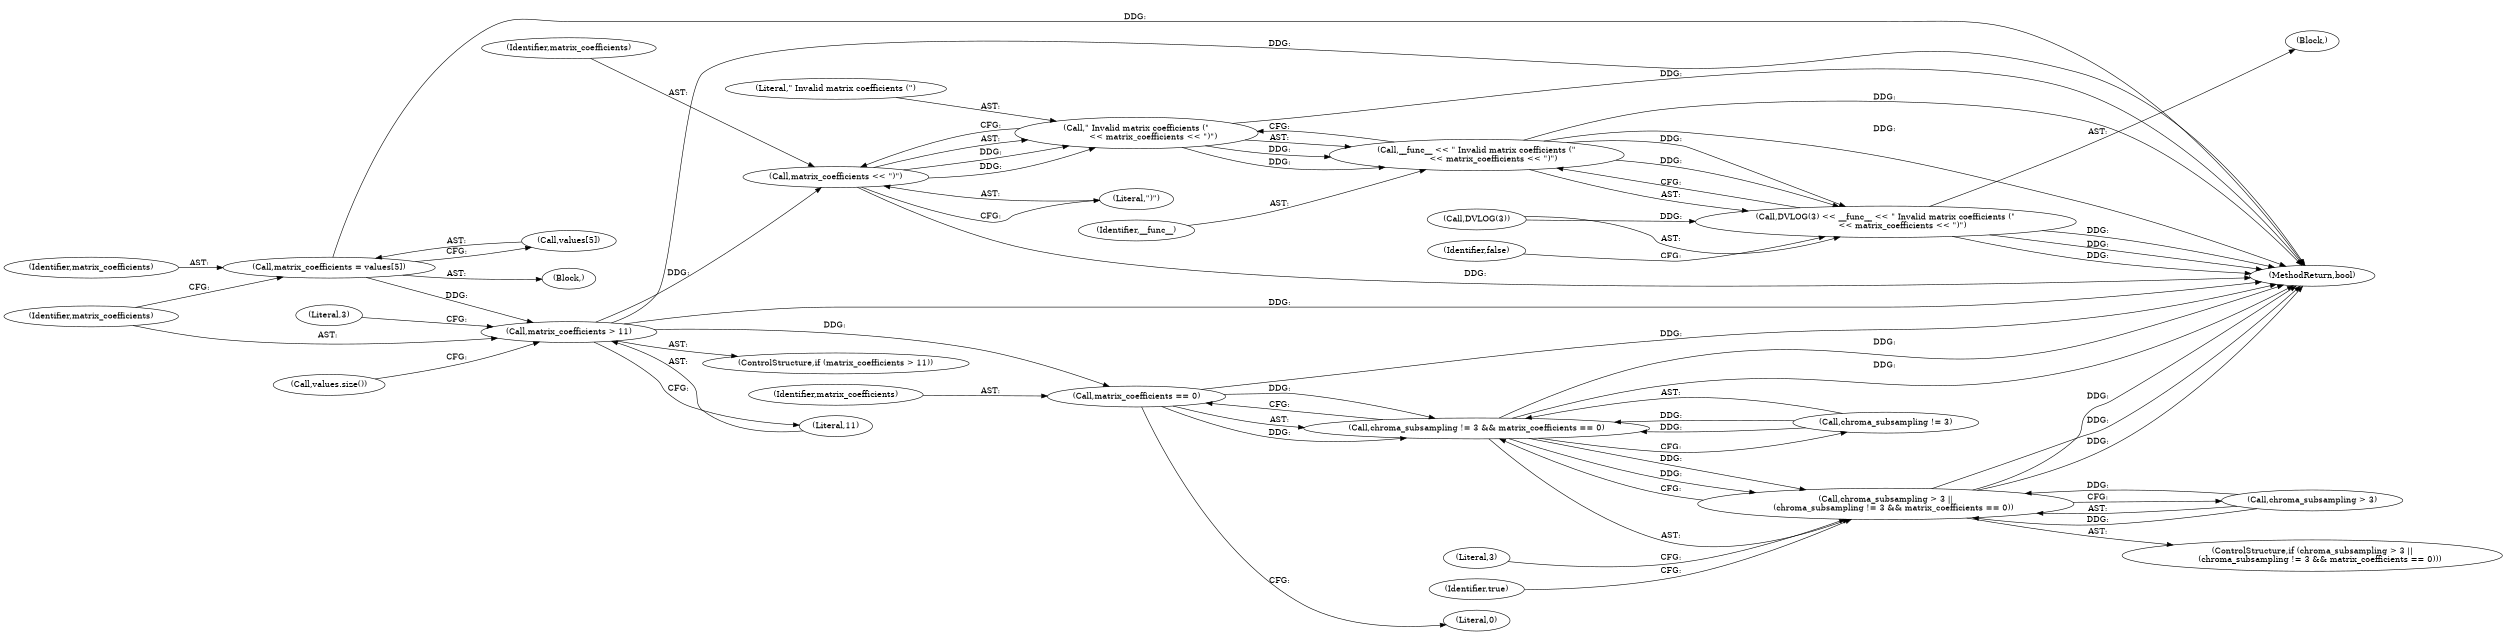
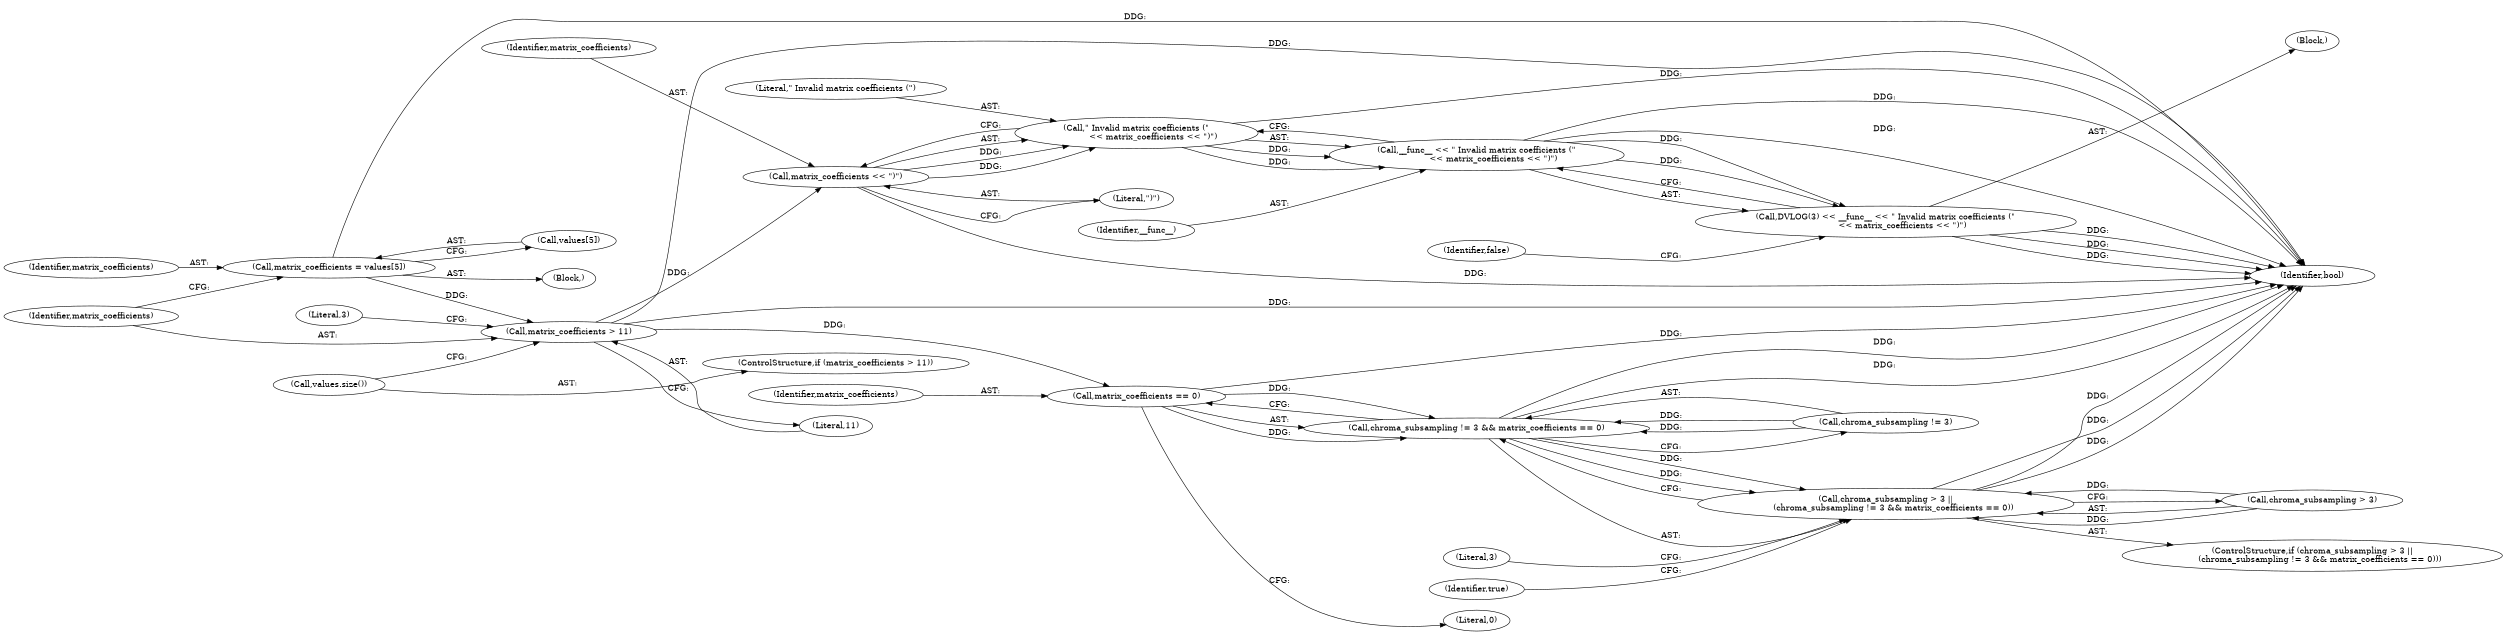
  digraph {
    rankdir=LR
    n1 [label="(Call,matrix_coefficients > 11)"]
    n2 [label="(Call,matrix_coefficients << \")\")"]
    n3 [label="(Call,matrix_coefficients == 0)"]
-   n4 [label="(MethodReturn,bool)"]
+   n4 [label="(Identifier,bool)"]
    n5 [label="(ControlStructure,if (matrix_coefficients > 11))"]
    n6 [label="(Literal,11)"]
    n7 [label="(Call,\" Invalid matrix coefficients (\"\n             << matrix_coefficients << \")\")"]
    n8 [label="(Literal,\")\")"]
    n9 [label="(Call,chroma_subsampling != 3 && matrix_coefficients == 0)"]
    n10 [label="(Literal,0)"]
    n11 [label="(Call,matrix_coefficients = values[5])"]
    n12 [label="(Call,values[5])"]
    n13 [label="(Block,)"]
    n14 [label="(Call,__func__ << \" Invalid matrix coefficients (\"\n             << matrix_coefficients << \")\")"]
    n15 [label="(Call,DVLOG(3) << __func__ << \" Invalid matrix coefficients (\"\n             << matrix_coefficients << \")\")"]
    n16 [label="(Block,)"]
    n17 [label="(Call,chroma_subsampling > 3 ||\n      (chroma_subsampling != 3 && matrix_coefficients == 0))"]
    n18 [label="(Call,chroma_subsampling != 3)"]
    n19 [label="(Call,chroma_subsampling > 3)"]
    n20 [label="(ControlStructure,if (chroma_subsampling > 3 ||\n      (chroma_subsampling != 3 && matrix_coefficients == 0)))"]
    n21 [label="(Identifier,matrix_coefficients)"]
    n22 [label="(Identifier,__func__)"]
    n23 [label="(Identifier,true)"]
    n24 [label="(Identifier,matrix_coefficients)"]
    n25 [label="(Identifier,matrix_coefficients)"]
    n26 [label="(Identifier,matrix_coefficients)"]
    n27 [label="(Literal,3)"]
    n28 [label="(Literal,\" Invalid matrix coefficients (\")"]
    n29 [label="(Identifier,false)"]
    n30 [label="(Call,values.size())"]
    n31 [label="(Literal,3)"]
-   n32 [label="(Call,DVLOG(3))"]
    n1 -> n2 [label="DDG: "]
    n1 -> n3 [label="DDG: "]
    n1 -> n4 [label="DDG: "]
    n1 -> n4 [label="DDG: "]
-   n1 -> n5 [label="AST: "]
+   n30 -> n5 [label="AST: "]
    n1 -> n6 [label="CFG: "]
    n2 -> n4 [label="DDG: "]
    n2 -> n7 [label="AST: "]
    n2 -> n7 [label="DDG: "]
    n2 -> n7 [label="DDG: "]
    n2 -> n8 [label="CFG: "]
    n3 -> n4 [label="DDG: "]
    n3 -> n9 [label="AST: "]
    n3 -> n9 [label="DDG: "]
    n3 -> n9 [label="DDG: "]
    n3 -> n10 [label="CFG: "]
    n6 -> n1 [label="AST: "]
    n7 -> n2 [label="CFG: "]
    n7 -> n4 [label="DDG: "]
    n7 -> n14 [label="AST: "]
    n7 -> n14 [label="DDG: "]
    n7 -> n14 [label="DDG: "]
    n8 -> n2 [label="AST: "]
    n9 -> n3 [label="CFG: "]
    n9 -> n4 [label="DDG: "]
    n9 -> n4 [label="DDG: "]
    n9 -> n17 [label="AST: "]
    n9 -> n17 [label="DDG: "]
    n9 -> n17 [label="DDG: "]
    n9 -> n18 [label="CFG: "]
    n11 -> n1 [label="DDG: "]
    n11 -> n4 [label="DDG: "]
    n11 -> n12 [label="CFG: "]
    n11 -> n13 [label="AST: "]
    n12 -> n11 [label="AST: "]
    n14 -> n4 [label="DDG: "]
    n14 -> n4 [label="DDG: "]
    n14 -> n7 [label="CFG: "]
    n14 -> n15 [label="AST: "]
    n14 -> n15 [label="DDG: "]
    n14 -> n15 [label="DDG: "]
    n15 -> n4 [label="DDG: "]
    n15 -> n4 [label="DDG: "]
    n15 -> n4 [label="DDG: "]
    n15 -> n14 [label="CFG: "]
    n15 -> n16 [label="AST: "]
    n17 -> n4 [label="DDG: "]
    n17 -> n4 [label="DDG: "]
    n17 -> n4 [label="DDG: "]
    n17 -> n9 [label="CFG: "]
    n17 -> n19 [label="CFG: "]
    n17 -> n20 [label="AST: "]
    n18 -> n9 [label="AST: "]
    n18 -> n9 [label="DDG: "]
    n18 -> n9 [label="DDG: "]
    n19 -> n17 [label="AST: "]
    n19 -> n17 [label="DDG: "]
    n19 -> n17 [label="DDG: "]
    n21 -> n11 [label="AST: "]
    n22 -> n14 [label="AST: "]
    n23 -> n17 [label="CFG: "]
    n24 -> n1 [label="AST: "]
    n24 -> n11 [label="CFG: "]
    n25 -> n3 [label="AST: "]
    n26 -> n2 [label="AST: "]
    n27 -> n17 [label="CFG: "]
    n28 -> n7 [label="AST: "]
    n29 -> n15 [label="CFG: "]
    n30 -> n1 [label="CFG: "]
    n31 -> n1 [label="CFG: "]
-   n32 -> n15 [label="AST: "]
-   n32 -> n15 [label="DDG: "]
  }
